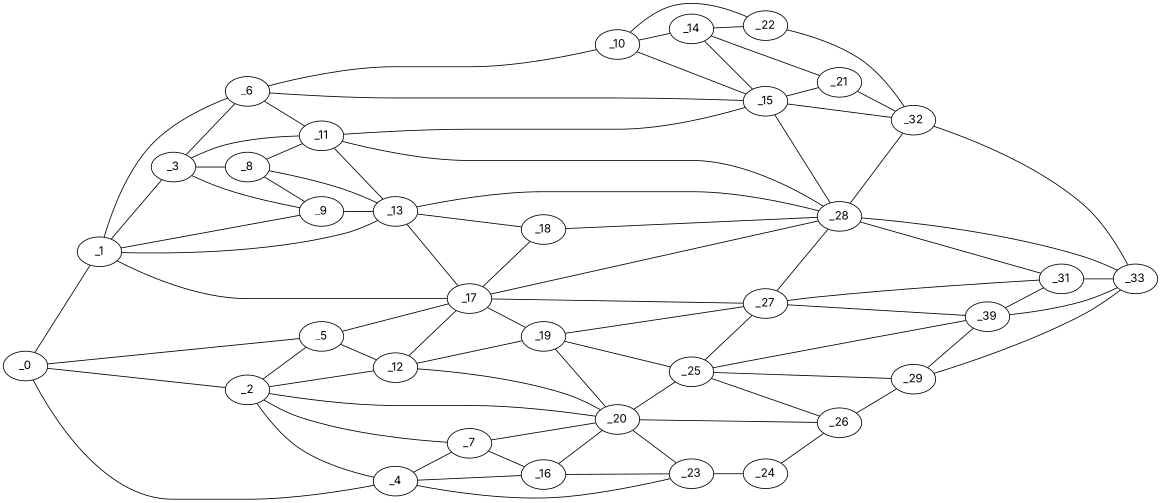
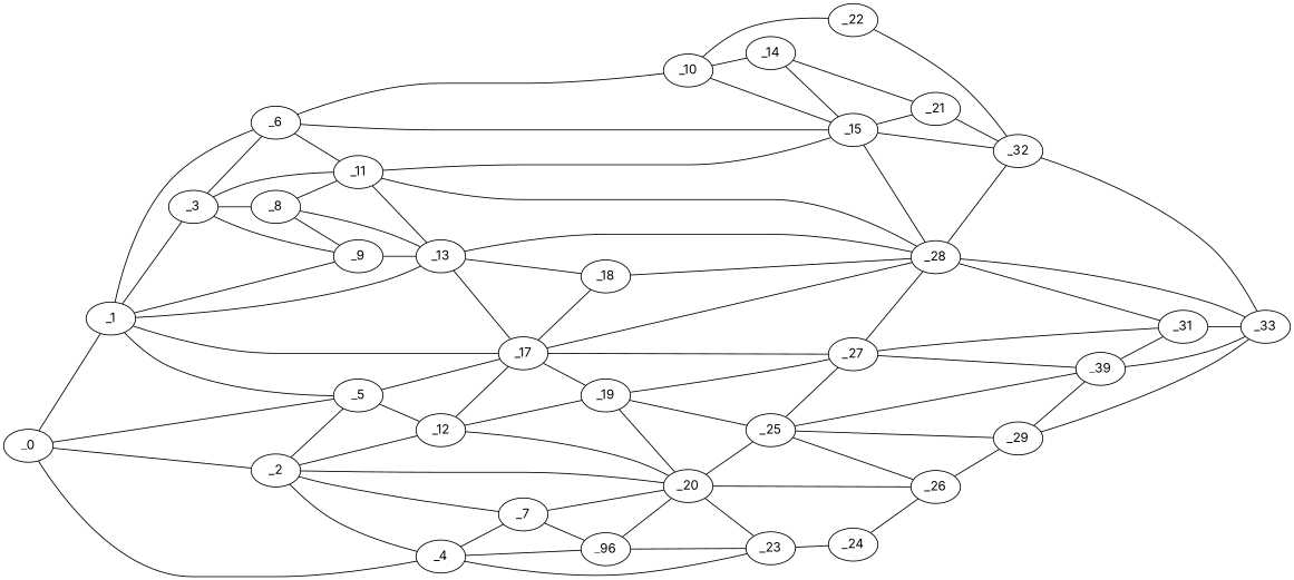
  graph {
    fontname=Inter
    rankdir=LR
    node [fontname=Inter x=38 y=67]
    edge [fontname=Inter valence=2]
    _0 [x=31 y=40]
    _1 [x=33]
    _2 [y=24]
    _4 [x=41 y=4]
    _5 [x=42 y=43]
    _3 [y=88]
    _6 [x=42 y=111]
    _9 [x=45 y=78]
    _13 [x=54 y=72]
    _17 [x=57 y=61]
    _7 [x=43 y=17]
    _12 [x=54 y=39]
    _20 [x=60 y=27]
-   _16 [x=57 y=14]
+   _16 [x=57 y=14 label=_96]
    _23 [x=68 y=12]
    _8 [x=44 y=87]
    _11 [x=52 y=99]
    _10 [x=46 y=118]
    _15 [x=56 y=106]
    _28 [x=81 y=61]
    _18 [x=58]
    _19 [x=59 y=41]
    _27 [x=80 y=54]
    _25 [x=78 y=44]
    _26 [x=80 y=21]
    _24 [x=75 y=17]
    _14 [x=55 y=120]
    _22 [x=62 y=125]
    _21 [x=61 y=118]
    _32 [x=95 y=116]
    _31 [x=91 y=58]
    _33 [x=98 y=66]
    n33 [label=_39 x=87 y=47]
    _29 [x=87 y=31]
    _0 -- _1 [valence=1]
    _0 -- _2 [valence=1]
    _0 -- _4 [valence=1]
    _0 -- _5
+   _1 -- _5
    _1 -- _3
    _1 -- _6 [valence=1]
    _1 -- _9
    _1 -- _13
    _1 -- _17 [valence=1]
    _2 -- _4
    _2 -- _5
    _2 -- _7
    _2 -- _12 [valence=1]
    _2 -- _20
    _4 -- _7 [valence=1]
    _4 -- _16
    _4 -- _23 [valence=1]
    _5 -- _17
    _5 -- _12 [valence=1]
    _3 -- _6 [valence=1]
    _3 -- _9
    _3 -- _8 [valence=1]
    _3 -- _11 [valence=1]
    _6 -- _11
    _6 -- _10 [valence=1]
    _6 -- _15
    _9 -- _13
    _13 -- _17 [valence=1]
    _13 -- _28
    _13 -- _18 [valence=1]
    _17 -- _28 [valence=1]
    _17 -- _18
    _17 -- _19
    _17 -- _27
    _7 -- _20 [valence=1]
    _7 -- _16
    _12 -- _17 [valence=1]
    _12 -- _20
    _12 -- _19
    _20 -- _23
    _20 -- _25
    _20 -- _26
    _16 -- _20
    _16 -- _23
    _23 -- _24 [valence=1]
    _8 -- _9
    _8 -- _13 [valence=1]
    _8 -- _11
    _11 -- _13
    _11 -- _15 [valence=1]
    _11 -- _28
    _10 -- _15 [valence=1]
    _10 -- _14
    _10 -- _22 [valence=1]
    _15 -- _28 [valence=1]
    _15 -- _21
    _15 -- _32
    _28 -- _32 [valence=1]
    _28 -- _31
    _28 -- _33
    _18 -- _28
    _19 -- _20 [valence=1]
    _19 -- _27
    _19 -- _25
    _27 -- _28
    _27 -- _31 [valence=1]
    _27 -- n33
    _25 -- _27 [valence=1]
    _25 -- _26
    _25 -- n33 [valence=1]
    _25 -- _29
    _26 -- _29 [valence=1]
    _24 -- _26 [valence=1]
    _14 -- _15
-   _14 -- _22
    _14 -- _21
    _22 -- _32 [valence=1]
    _21 -- _32 [valence=1]
    _32 -- _33 [valence=1]
    _31 -- _33 [valence=1]
    n33 -- _31
    n33 -- _33
    _29 -- _33 [valence=1]
    _29 -- n33
  }
